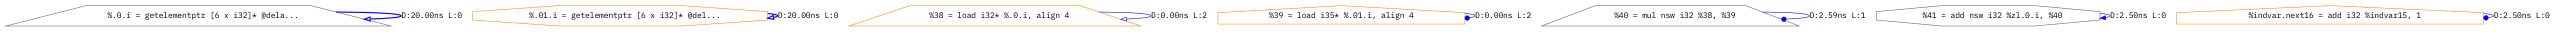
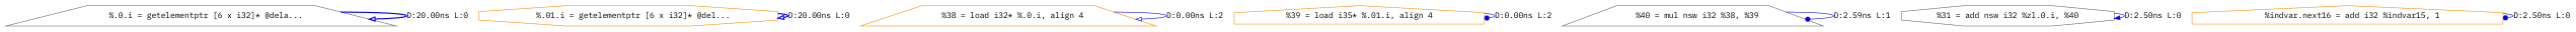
  digraph {
    fontname="IBM Plex Mono"
    node [color=darkorange fontname="IBM Plex Mono" shape=trapezium]
    edge [arrowhead=onormal color=blue fontname="IBM Plex Mono" style=solid]
    n1 [color=gray40 label="  %.0.i = getelementptr [6 x i32]* @dela..."]
    n2 [label="  %.01.i = getelementptr [6 x i32]* @del..." shape=octagon]
    n3 [label="  %38 = load i32* %.0.i, align 4"]
    n4 [label="%39 = load i35* %.01.i, align 4" shape=house]
    n5 [color=gray40 label="  %40 = mul nsw i32 %38, %39"]
-   n6 [color=gray40 label="  %41 = add nsw i32 %zl.0.i, %40" shape=octagon]
+   n6 [color=gray40 label="%31 = add nsw i32 %zl.0.i, %40" shape=octagon]
    n7 [label="  %indvar.next16 = add i32 %indvar15, 1" shape=house]
    n1 -> n1 [label="D:20.00ns L:0" style=bold]
    n2 -> n2 [label="D:20.00ns L:0" style=bold]
    n3 -> n3 [label="D:0.00ns L:2"]
    n4 -> n4 [arrowhead=dot label="D:0.00ns L:2"]
    n5 -> n5 [arrowhead=dot label="D:2.59ns L:1"]
    n6 -> n6 [arrowhead=normal label="D:2.50ns L:0"]
    n7 -> n7 [arrowhead=dot label="D:2.50ns L:0"]
  }
